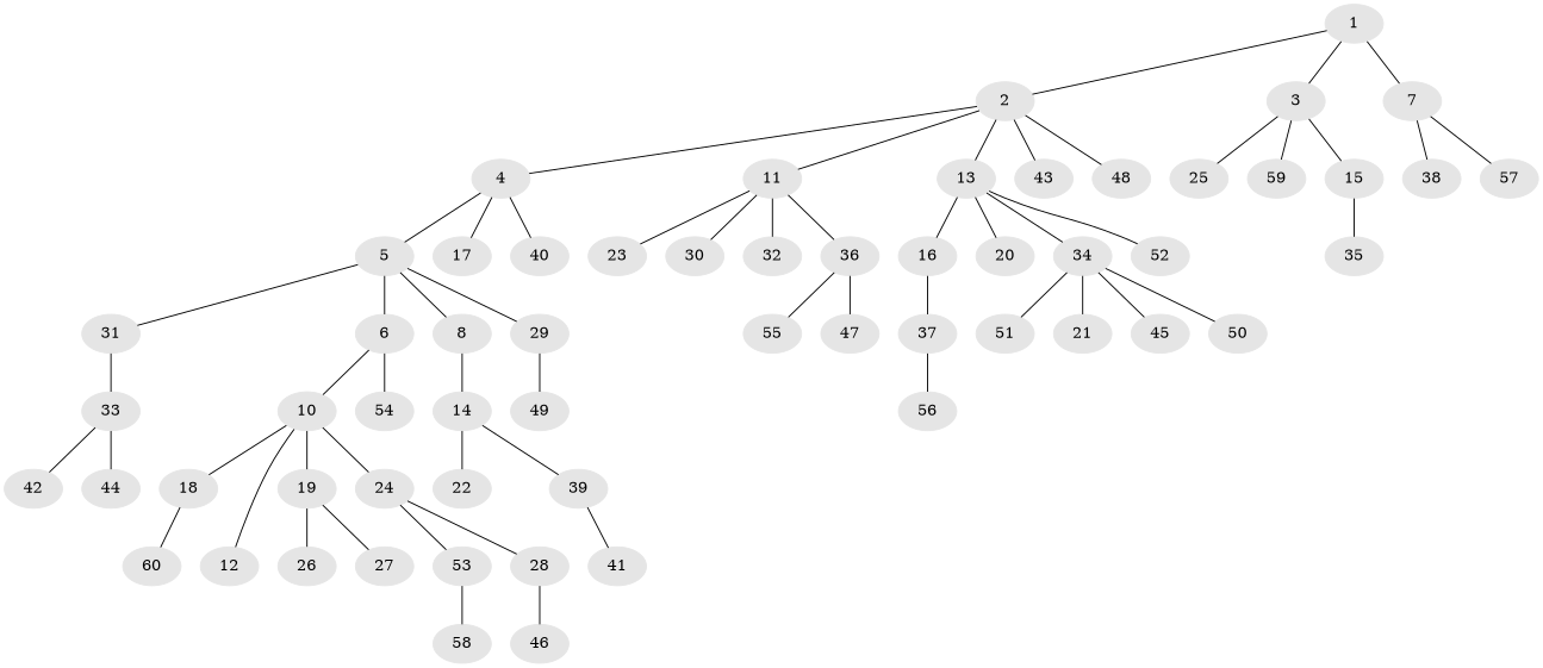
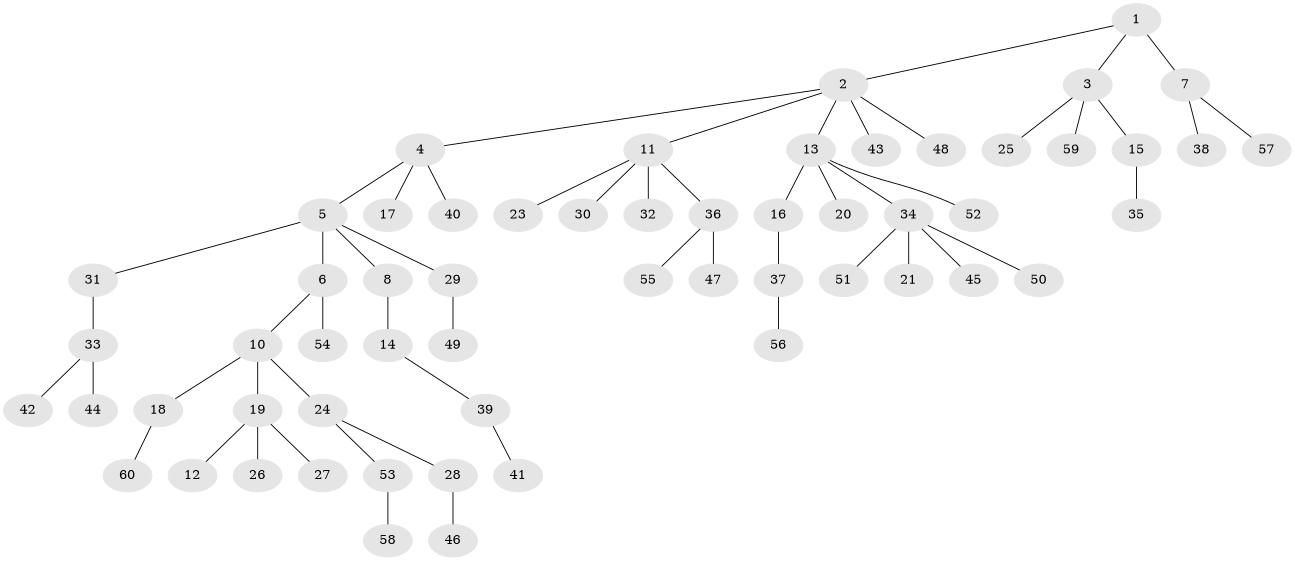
  graph {
    node [color=gray90 style=filled]
    edge [weight=1.0]
    1
    2
    3
    7
    4
    11
    13
    43
    48
    15
    25
    59
    38
    57
    5
    17
    40
    23
    30
    32
    36
    16
    20
    34
    52
    35
    6
    8
    29
    31
    10
    54
    14
    49
    33
    12
    18
    19
    24
-   22
    39
    60
    27
    26
    28
    53
    47
    55
    37
    21
    45
    50
    51
    41
    56
    46
    58
    42
    44
    1 -- 2
    1 -- 3
    1 -- 7 [weight=2.0]
    2 -- 4
    2 -- 11
    2 -- 13
    2 -- 43
    2 -- 48
    3 -- 15
    3 -- 25
    3 -- 59
    7 -- 38
    7 -- 57
    4 -- 5
    4 -- 17
    4 -- 40
    11 -- 23
    11 -- 30
    11 -- 32
    11 -- 36
    13 -- 16
    13 -- 20
    13 -- 34
    13 -- 52
    15 -- 35 [weight=2.0]
    5 -- 6 [weight=2.0]
    5 -- 8
    5 -- 29
    5 -- 31
    36 -- 47 [weight=2.0]
    36 -- 55
    16 -- 37
    34 -- 21 [weight=2.0]
    34 -- 45
    34 -- 50
    34 -- 51
    6 -- 10
    6 -- 54
    8 -- 14
    29 -- 49
    31 -- 33 [weight=2.0]
-   10 -- 12
+   19 -- 12
    10 -- 18
    10 -- 19
    10 -- 24 [weight=2.0]
-   14 -- 22
    14 -- 39
    33 -- 42
    33 -- 44
    18 -- 60
    19 -- 27
    19 -- 26 [weight=2.0]
    24 -- 28
    24 -- 53
    39 -- 41
    28 -- 46
    53 -- 58
    37 -- 56
  }
